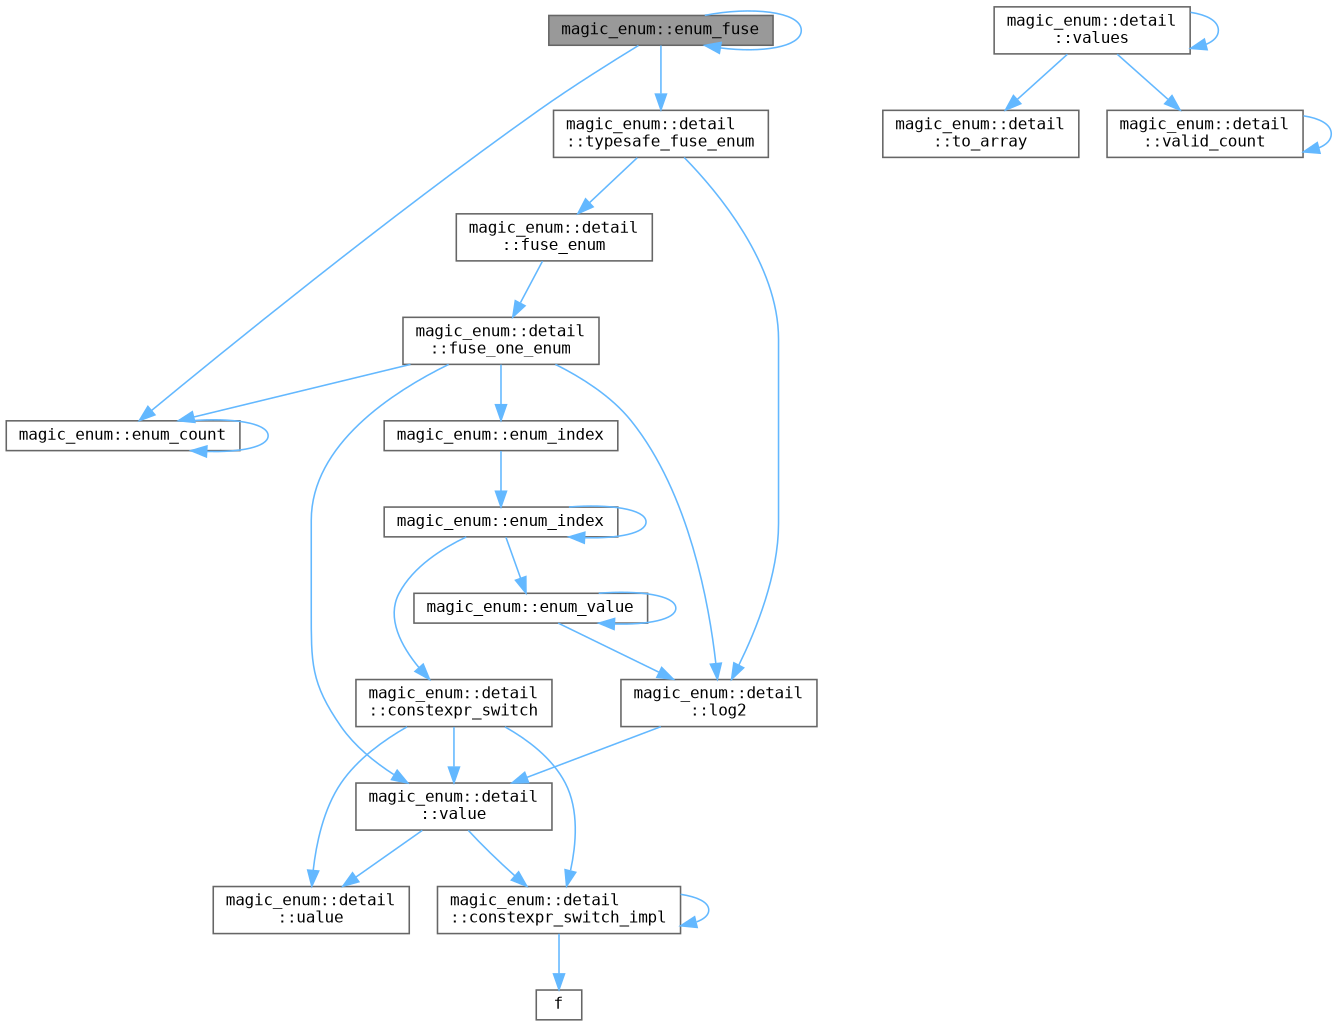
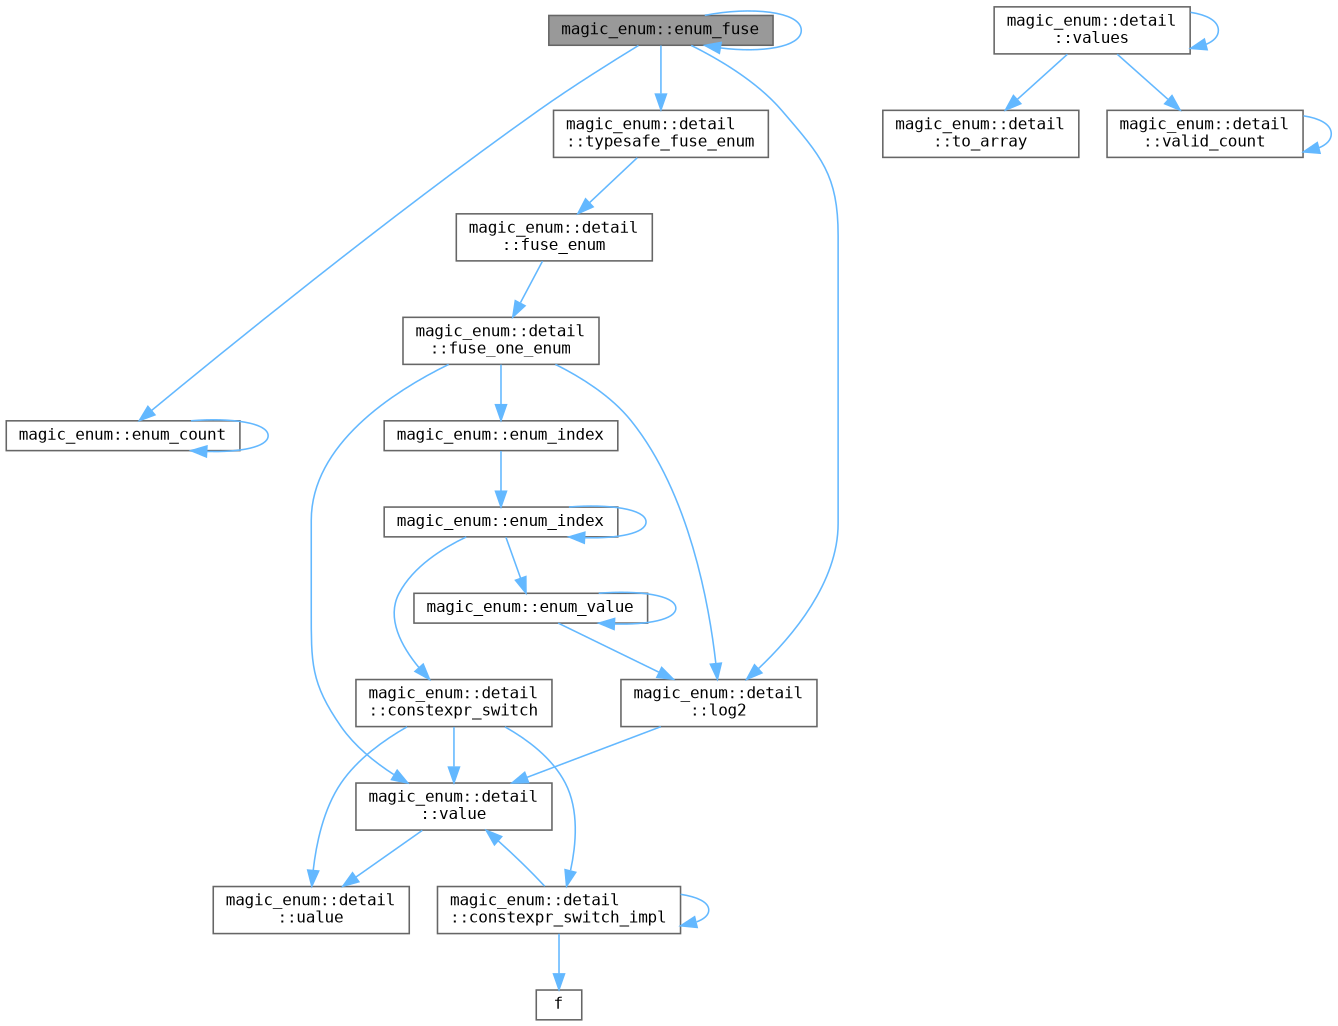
  digraph {
    fontname="DejaVu Sans Mono"
    rankdir=TB
    node [color=grey40 fillcolor=white fontname="DejaVu Sans Mono" fontsize=10 shape=box style=filled]
    edge [color=steelblue1 fontname="DejaVu Sans Mono" fontsize=10 labelfontname=Helvetica labelfontsize=10 style=solid]
    n1 [color=gray40 fillcolor=grey60 fontcolor=black height=0.2 label="magic_enum::enum_fuse" width=0.4]
    n2 [height=0.2 label="magic_enum::enum_count" width=0.4]
    n3 [height=0.2 label="magic_enum::detail\l::log2" width=0.4]
    n4 [height=0.2 label="magic_enum::detail\l::typesafe_fuse_enum" width=0.4]
    n5 [height=0.2 label="magic_enum::detail\l::fuse_enum" width=0.4]
    n6 [height=0.2 label="magic_enum::detail\l::fuse_one_enum" width=0.4]
    n7 [height=0.2 label="magic_enum::detail\l::value" width=0.4]
    n8 [height=0.2 label="magic_enum::enum_index" width=0.4]
    n9 [height=0.2 label="magic_enum::detail\l::ualue" width=0.4]
    n10 [height=0.2 label="magic_enum::enum_index" width=0.4]
    n11 [height=0.2 label="magic_enum::detail\l::constexpr_switch" width=0.4]
    n12 [height=0.2 label="magic_enum::enum_value" width=0.4]
    n13 [height=0.2 label="magic_enum::detail\l::constexpr_switch_impl" width=0.4]
    n14 [height=0.2 label=f width=0.4]
    n15 [height=0.2 label="magic_enum::detail\l::values" width=0.4]
    n16 [height=0.2 label="magic_enum::detail\l::to_array" width=0.4]
    n17 [height=0.2 label="magic_enum::detail\l::valid_count" width=0.4]
    n1 -> n1
    n1 -> n2
-   n4 -> n3
+   n1 -> n3
    n1 -> n4
    n2 -> n2
    n3 -> n7
    n4 -> n5
    n5 -> n6
-   n6 -> n2
    n6 -> n3
    n6 -> n7
    n6 -> n8
    n7 -> n9
    n8 -> n10
    n10 -> n10
    n10 -> n11
    n10 -> n12
    n11 -> n7
    n11 -> n9
    n11 -> n13
    n12 -> n3
    n12 -> n12
-   n7 -> n13
+   n13 -> n7
    n13 -> n13
    n13 -> n14
    n15 -> n15
    n15 -> n16
    n15 -> n17
    n17 -> n17
  }
